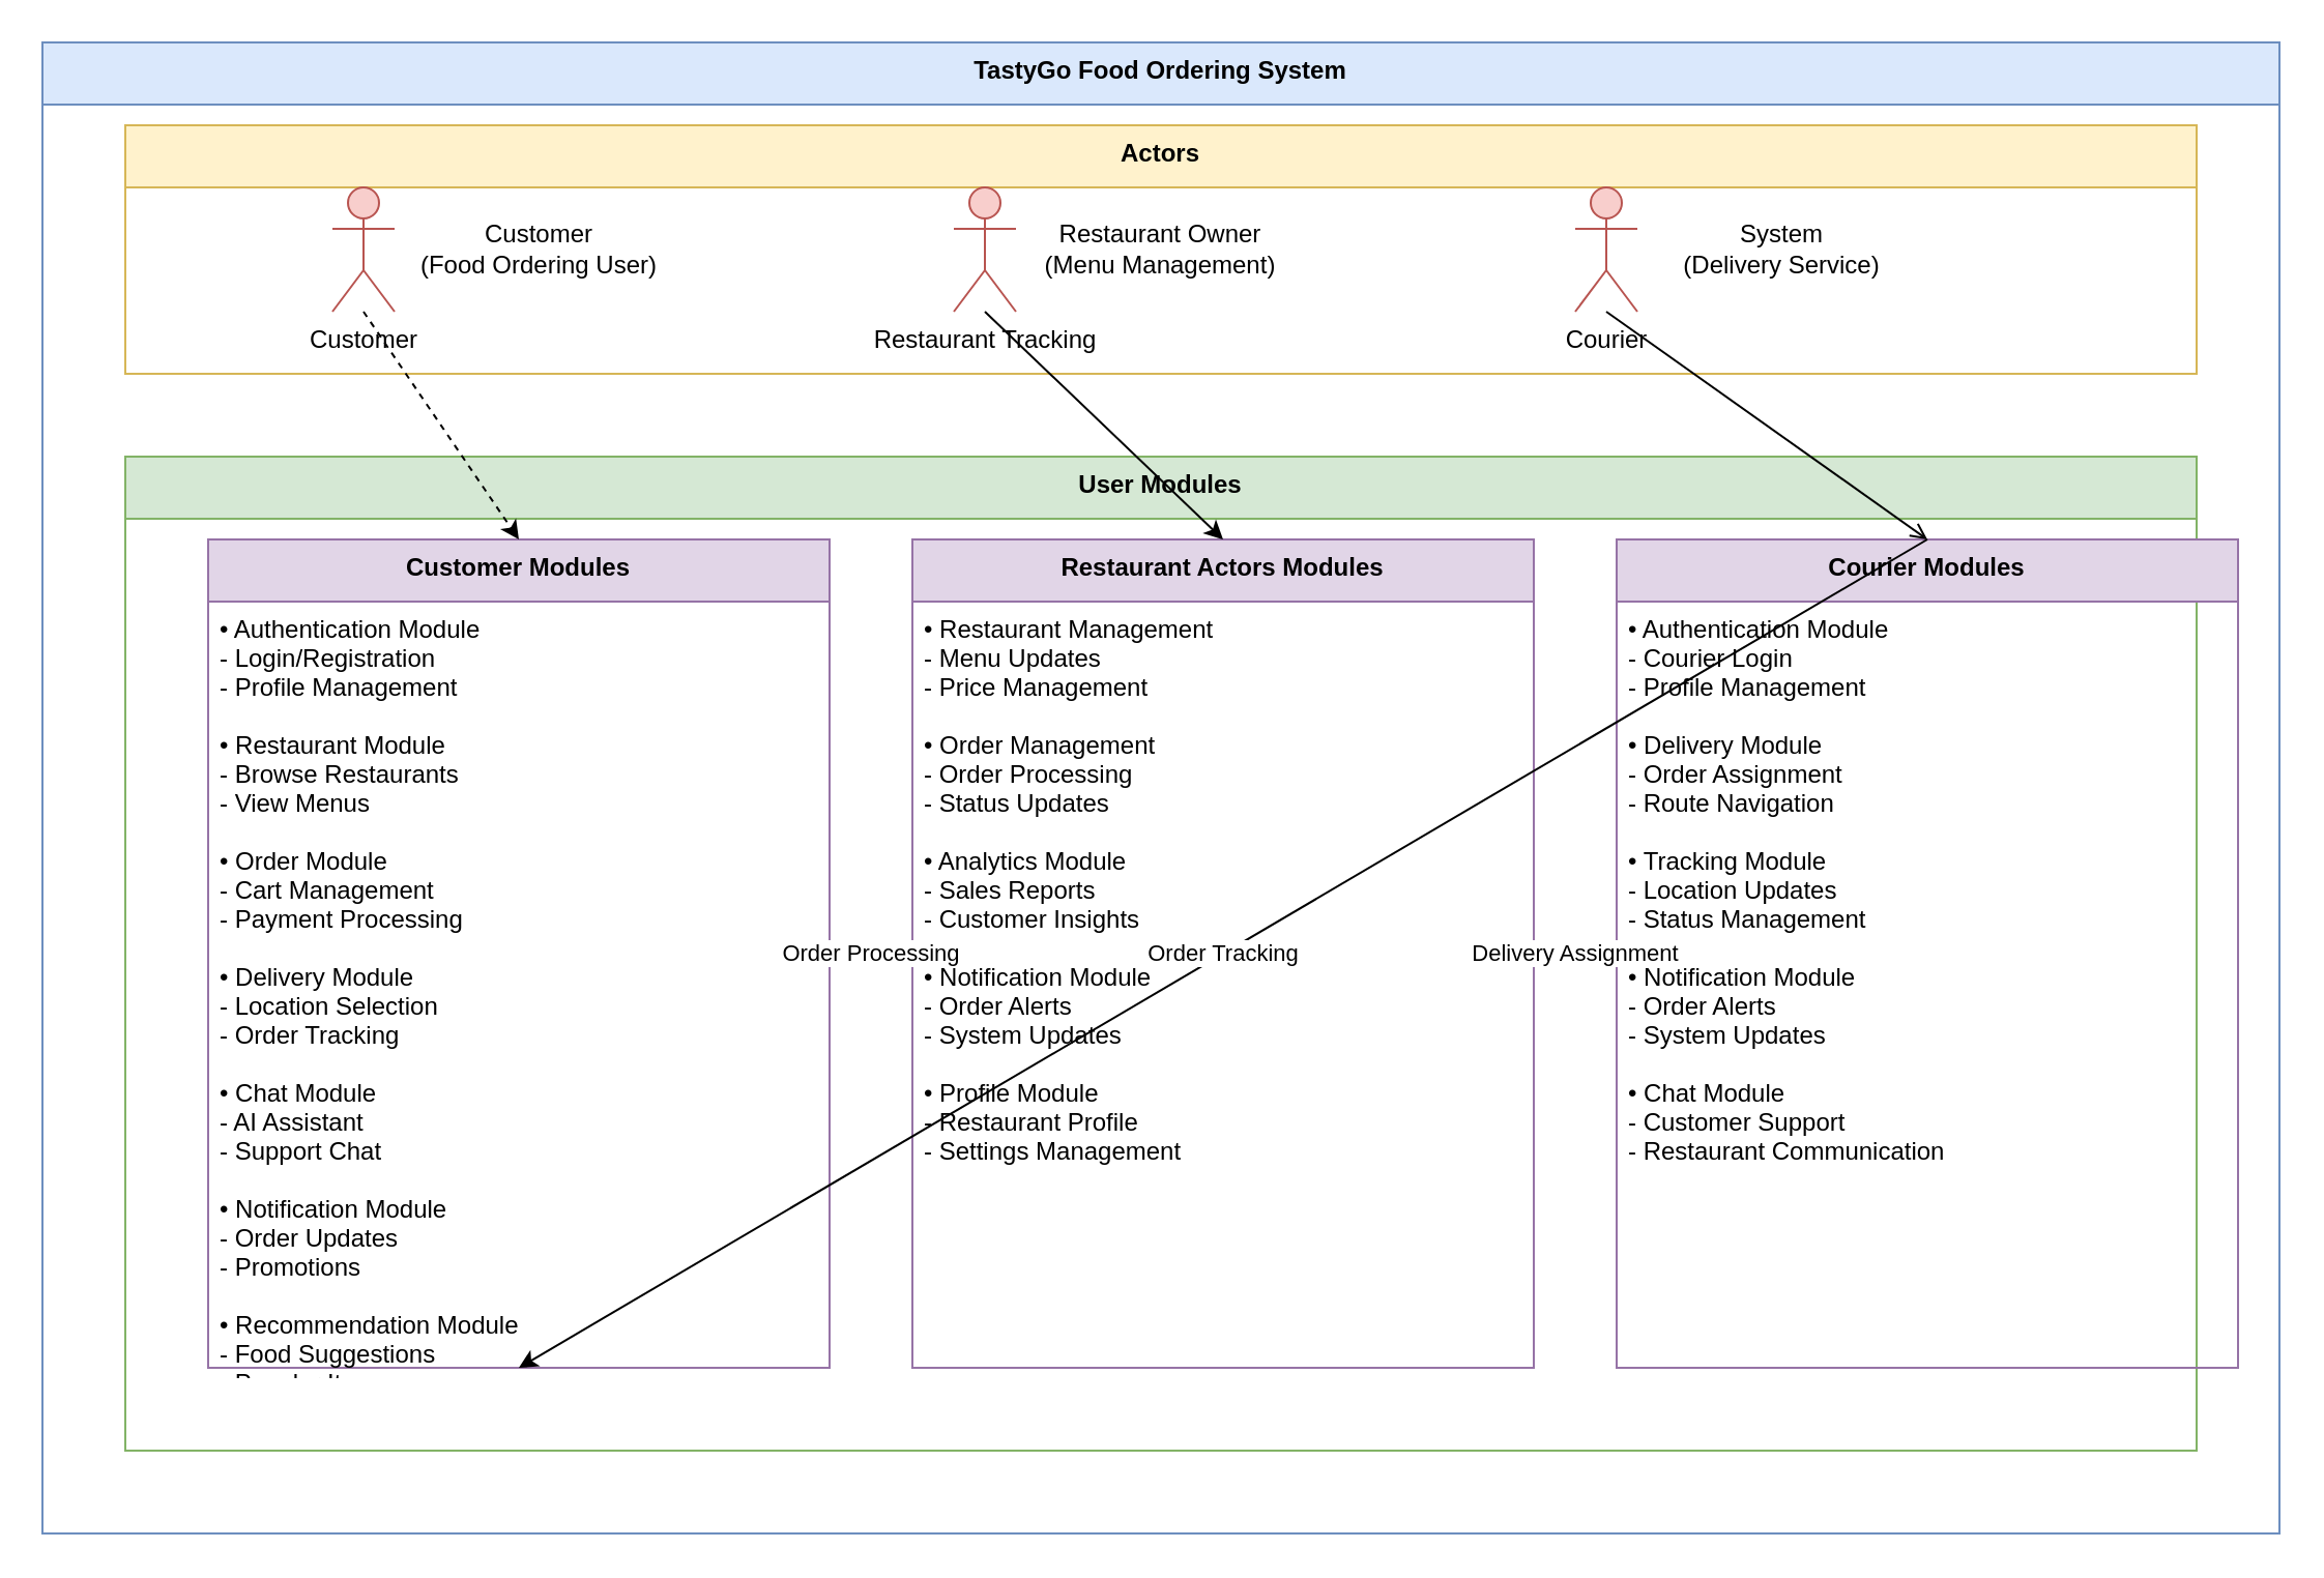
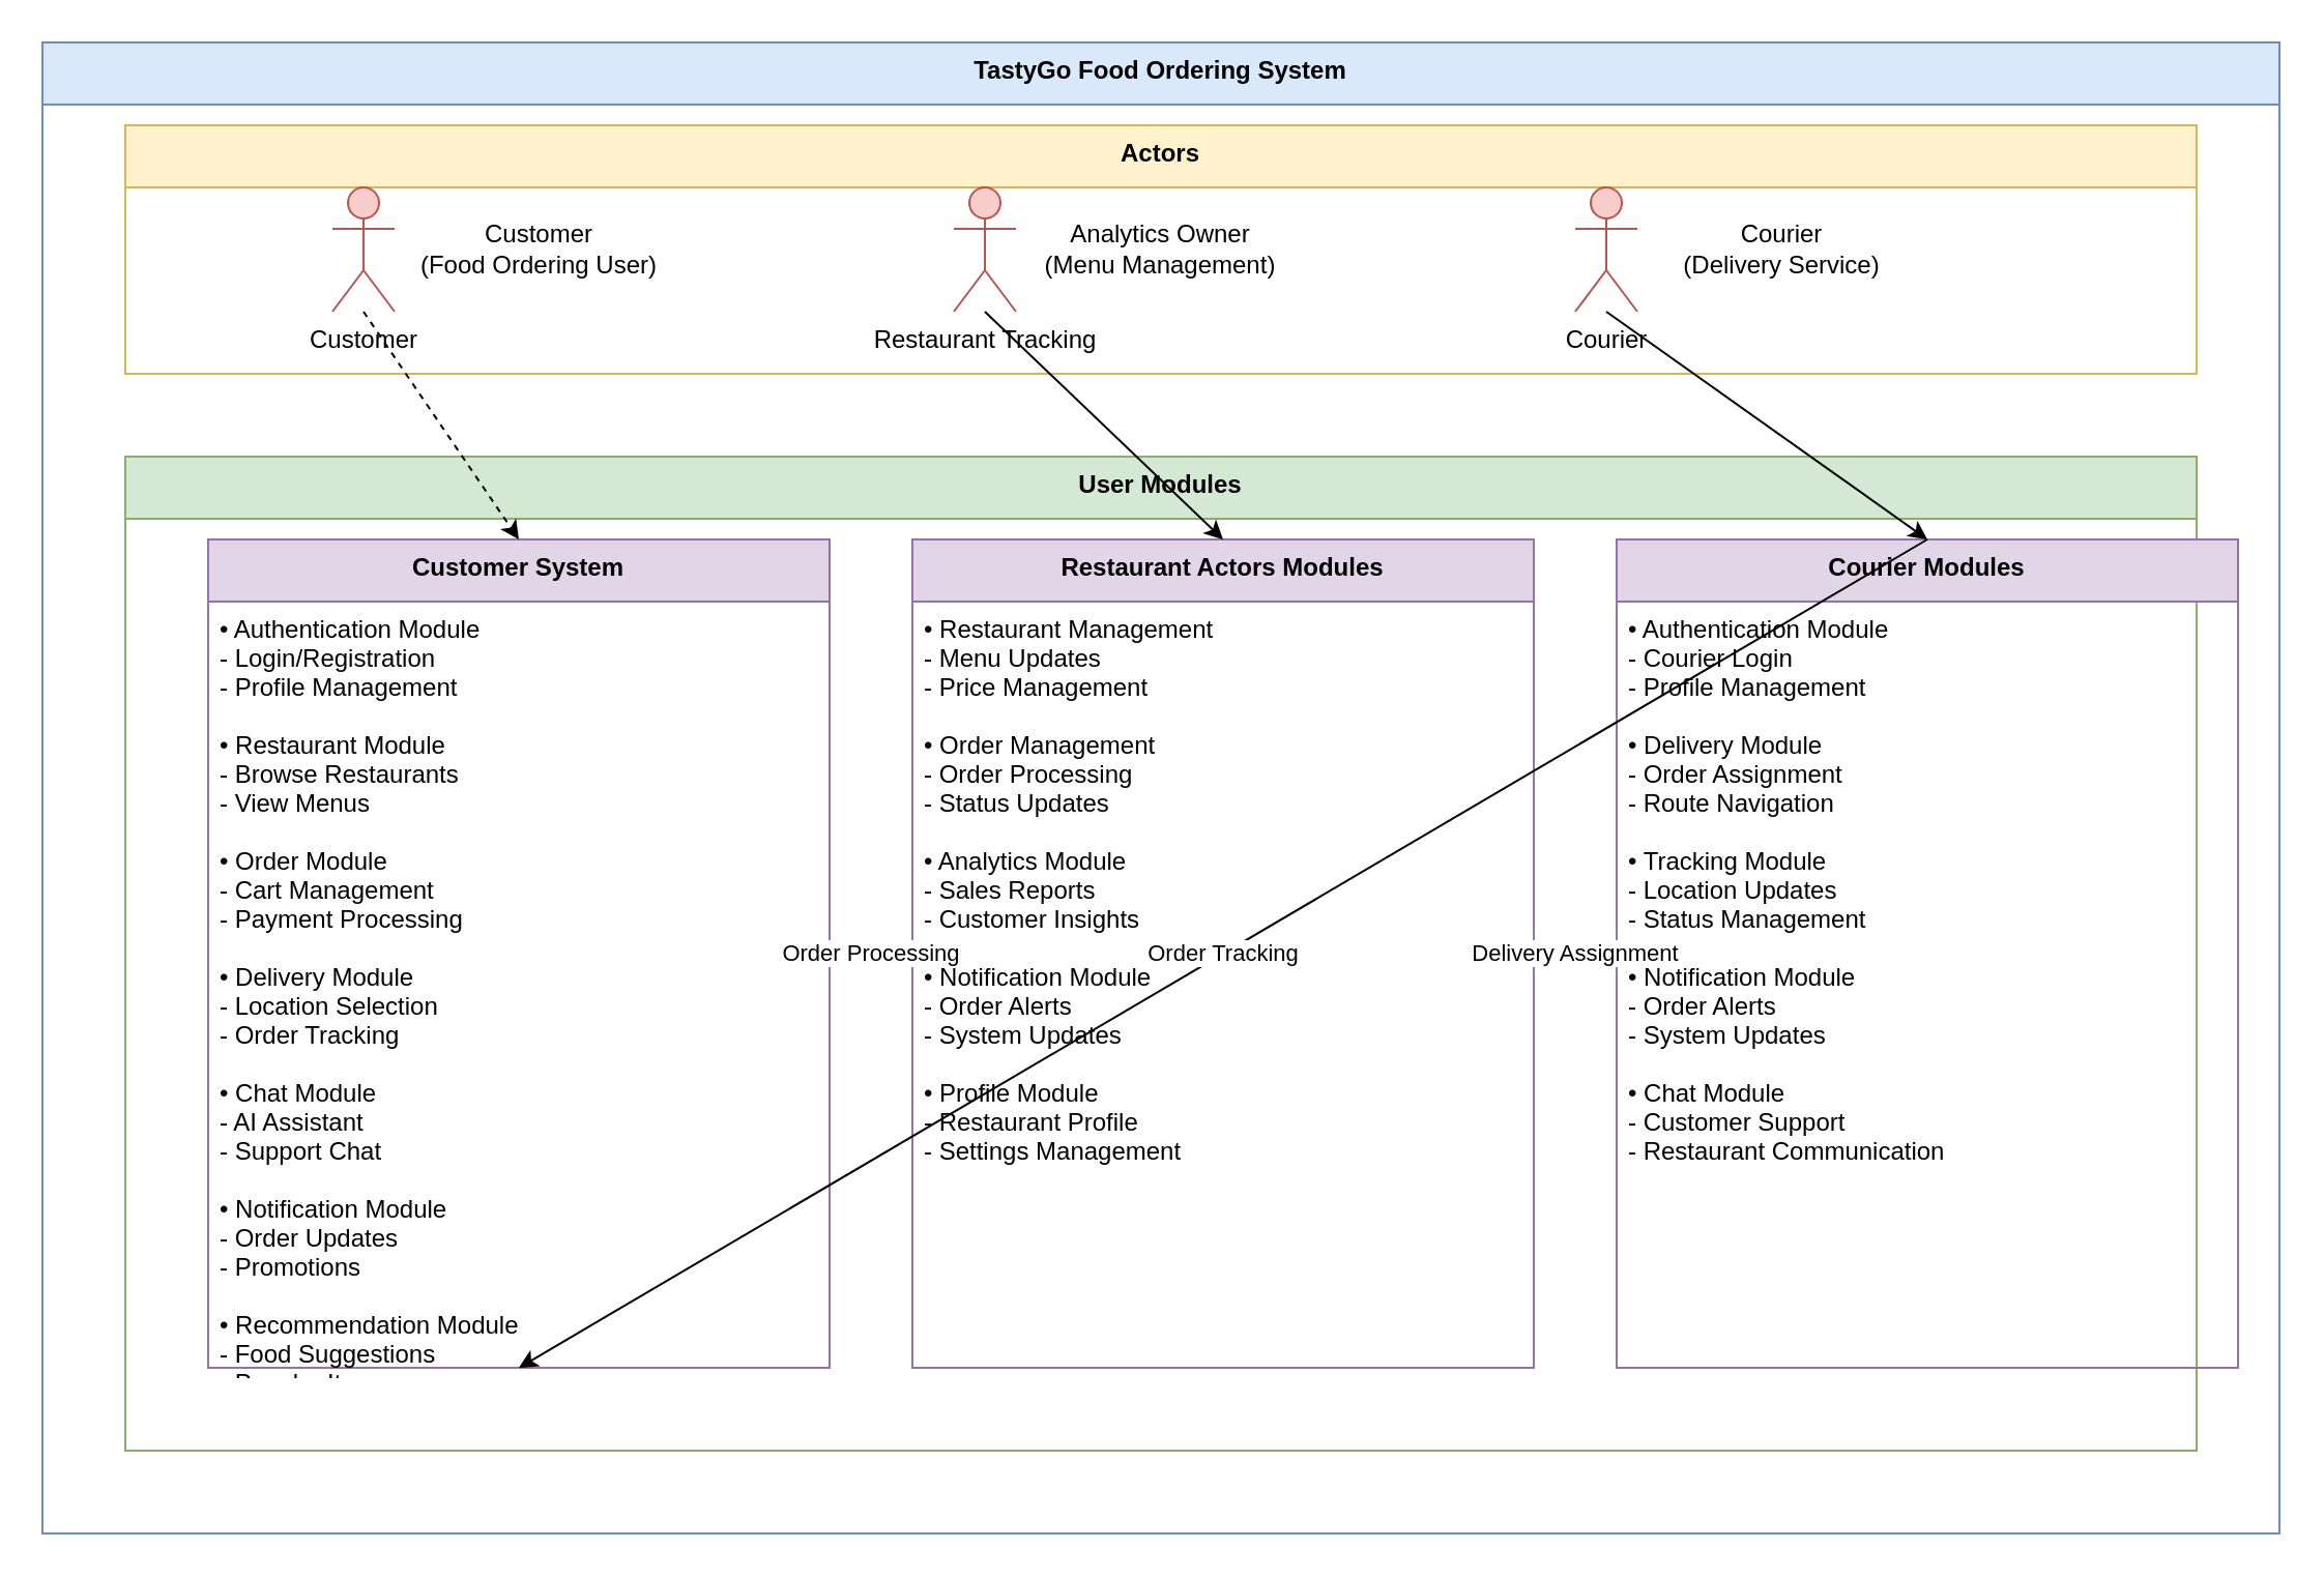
  <mxCell id="0" />
  <mxCell id="1" parent="0" />
  <mxCell id="2" value="TastyGo Food Ordering System" style="swimlane;fontStyle=1;align=center;verticalAlign=top;childLayout=stackLayout;horizontal=1;startSize=30;horizontalStack=0;resizeParent=1;resizeParentMax=0;resizeLast=0;collapsible=1;marginBottom=0;fillColor=#dae8fc;strokeColor=#6c8ebf;" vertex="1" parent="1"><mxGeometry x="20" y="20" width="1080" height="720" as="geometry" /></mxCell>
  <mxCell id="3" value="Actors" style="swimlane;fontStyle=1;align=center;verticalAlign=top;childLayout=stackLayout;horizontal=1;startSize=30;horizontalStack=0;resizeParent=1;resizeParentMax=0;resizeLast=0;collapsible=1;marginBottom=0;fillColor=#fff2cc;strokeColor=#d6b656;" vertex="1" parent="2"><mxGeometry x="40" y="40" width="1000" height="120" as="geometry" /></mxCell>
  <mxCell id="4" value="Customer" style="shape=umlActor;verticalLabelPosition=bottom;verticalAlign=top;html=1;outlineConnect=0;fillColor=#f8cecc;strokeColor=#b85450;" vertex="1" parent="3"><mxGeometry x="100" y="30" width="30" height="60" as="geometry" /></mxCell>
  <mxCell id="5" value="Customer&#10;(Food Ordering User)" style="text;strokeColor=none;fillColor=none;align=center;verticalAlign=middle;whiteSpace=wrap;html=1;" vertex="1" parent="3"><mxGeometry x="140" y="40" width="120" height="40" as="geometry" /></mxCell>
  <mxCell id="6" value="Restaurant Tracking" style="shape=umlActor;verticalLabelPosition=bottom;verticalAlign=top;html=1;outlineConnect=0;fillColor=#f8cecc;strokeColor=#b85450;" vertex="1" parent="3"><mxGeometry x="400" y="30" width="30" height="60" as="geometry" /></mxCell>
- <mxCell id="7" value="Restaurant Owner&#10;(Menu Management)" style="text;strokeColor=none;fillColor=none;align=center;verticalAlign=middle;whiteSpace=wrap;html=1;" vertex="1" parent="3"><mxGeometry x="440" y="40" width="120" height="40" as="geometry" /></mxCell>
+ <mxCell id="7" value="Analytics Owner&#10;(Menu Management)" style="text;strokeColor=none;fillColor=none;align=center;verticalAlign=middle;whiteSpace=wrap;html=1;" vertex="1" parent="3"><mxGeometry x="440" y="40" width="120" height="40" as="geometry" /></mxCell>
  <mxCell id="8" value="Courier" style="shape=umlActor;verticalLabelPosition=bottom;verticalAlign=top;html=1;outlineConnect=0;fillColor=#f8cecc;strokeColor=#b85450;" vertex="1" parent="3"><mxGeometry x="700" y="30" width="30" height="60" as="geometry" /></mxCell>
- <mxCell id="9" value="System&#10;(Delivery Service)" style="text;strokeColor=none;fillColor=none;align=center;verticalAlign=middle;whiteSpace=wrap;html=1;" vertex="1" parent="3"><mxGeometry x="740" y="40" width="120" height="40" as="geometry" /></mxCell>
+ <mxCell id="9" value="Courier&#10;(Delivery Service)" style="text;strokeColor=none;fillColor=none;align=center;verticalAlign=middle;whiteSpace=wrap;html=1;" vertex="1" parent="3"><mxGeometry x="740" y="40" width="120" height="40" as="geometry" /></mxCell>
  <mxCell id="10" value="User Modules" style="swimlane;fontStyle=1;align=center;verticalAlign=top;childLayout=stackLayout;horizontal=1;startSize=30;horizontalStack=0;resizeParent=1;resizeParentMax=0;resizeLast=0;collapsible=1;marginBottom=0;fillColor=#d5e8d4;strokeColor=#82b366;" vertex="1" parent="2"><mxGeometry x="40" y="200" width="1000" height="480" as="geometry" /></mxCell>
- <mxCell id="11" value="Customer Modules" style="swimlane;fontStyle=1;align=center;verticalAlign=top;childLayout=stackLayout;horizontal=1;startSize=30;horizontalStack=0;resizeParent=1;resizeParentMax=0;resizeLast=0;collapsible=1;marginBottom=0;fillColor=#e1d5e7;strokeColor=#9673a6;" vertex="1" parent="10"><mxGeometry x="40" y="40" width="300" height="400" as="geometry" /></mxCell>
+ <mxCell id="11" value="Customer System" style="swimlane;fontStyle=1;align=center;verticalAlign=top;childLayout=stackLayout;horizontal=1;startSize=30;horizontalStack=0;resizeParent=1;resizeParentMax=0;resizeLast=0;collapsible=1;marginBottom=0;fillColor=#e1d5e7;strokeColor=#9673a6;" vertex="1" parent="10"><mxGeometry x="40" y="40" width="300" height="400" as="geometry" /></mxCell>
  <mxCell id="12" value="• Authentication Module&#10;  - Login/Registration&#10;  - Profile Management&#10;&#10;• Restaurant Module&#10;  - Browse Restaurants&#10;  - View Menus&#10;&#10;• Order Module&#10;  - Cart Management&#10;  - Payment Processing&#10;&#10;• Delivery Module&#10;  - Location Selection&#10;  - Order Tracking&#10;&#10;• Chat Module&#10;  - AI Assistant&#10;  - Support Chat&#10;&#10;• Notification Module&#10;  - Order Updates&#10;  - Promotions&#10;&#10;• Recommendation Module&#10;  - Food Suggestions&#10;  - Popular Items" style="text;strokeColor=none;fillColor=none;align=left;verticalAlign=top;spacingLeft=4;spacingRight=4;overflow=hidden;rotatable=0;points=[[0,0.5],[1,0.5]];portConstraint=eastwest;" vertex="1" parent="11"><mxGeometry y="30" width="300" height="370" as="geometry" /></mxCell>
  <mxCell id="13" value="Restaurant Actors Modules" style="swimlane;fontStyle=1;align=center;verticalAlign=top;childLayout=stackLayout;horizontal=1;startSize=30;horizontalStack=0;resizeParent=1;resizeParentMax=0;resizeLast=0;collapsible=1;marginBottom=0;fillColor=#e1d5e7;strokeColor=#9673a6;" vertex="1" parent="10"><mxGeometry x="380" y="40" width="300" height="400" as="geometry" /></mxCell>
  <mxCell id="14" value="• Restaurant Management&#10;  - Menu Updates&#10;  - Price Management&#10;&#10;• Order Management&#10;  - Order Processing&#10;  - Status Updates&#10;&#10;• Analytics Module&#10;  - Sales Reports&#10;  - Customer Insights&#10;&#10;• Notification Module&#10;  - Order Alerts&#10;  - System Updates&#10;&#10;• Profile Module&#10;  - Restaurant Profile&#10;  - Settings Management" style="text;strokeColor=none;fillColor=none;align=left;verticalAlign=top;spacingLeft=4;spacingRight=4;overflow=hidden;rotatable=0;points=[[0,0.5],[1,0.5]];portConstraint=eastwest;" vertex="1" parent="13"><mxGeometry y="30" width="300" height="370" as="geometry" /></mxCell>
  <mxCell id="15" value="Courier Modules" style="swimlane;fontStyle=1;align=center;verticalAlign=top;childLayout=stackLayout;horizontal=1;startSize=30;horizontalStack=0;resizeParent=1;resizeParentMax=0;resizeLast=0;collapsible=1;marginBottom=0;fillColor=#e1d5e7;strokeColor=#9673a6;" vertex="1" parent="10"><mxGeometry x="720" y="40" width="300" height="400" as="geometry" /></mxCell>
  <mxCell id="16" value="• Authentication Module&#10;  - Courier Login&#10;  - Profile Management&#10;&#10;• Delivery Module&#10;  - Order Assignment&#10;  - Route Navigation&#10;&#10;• Tracking Module&#10;  - Location Updates&#10;  - Status Management&#10;&#10;• Notification Module&#10;  - Order Alerts&#10;  - System Updates&#10;&#10;• Chat Module&#10;  - Customer Support&#10;  - Restaurant Communication" style="text;strokeColor=none;fillColor=none;align=left;verticalAlign=top;spacingLeft=4;spacingRight=4;overflow=hidden;rotatable=0;points=[[0,0.5],[1,0.5]];portConstraint=eastwest;" vertex="1" parent="15"><mxGeometry y="30" width="300" height="370" as="geometry" /></mxCell>
  <mxCell id="17" value="" style="endArrow=classic;html=1;exitX=0.5;exitY=1;exitDx=0;exitDy=0;entryX=0.5;entryY=0;entryDx=0;entryDy=0;dashed=1;" edge="1" parent="2" source="4" target="11"><mxGeometry width="50" height="50" relative="1" as="geometry"><mxPoint x="540" y="280" as="sourcePoint" /><mxPoint x="590" y="230" as="targetPoint" /></mxGeometry></mxCell>
  <mxCell id="18" value="" style="endArrow=classic;html=1;exitX=0.5;exitY=1;exitDx=0;exitDy=0;entryX=0.5;entryY=0;entryDx=0;entryDy=0;" edge="1" parent="2" source="6" target="13"><mxGeometry width="50" height="50" relative="1" as="geometry"><mxPoint x="540" y="280" as="sourcePoint" /><mxPoint x="590" y="230" as="targetPoint" /></mxGeometry></mxCell>
- <mxCell id="19" value="" style="endArrow=open;html=1;exitX=0.5;exitY=1;exitDx=0;exitDy=0;entryX=0.5;entryY=0;entryDx=0;entryDy=0;" edge="1" parent="2" source="8" target="15"><mxGeometry width="50" height="50" relative="1" as="geometry"><mxPoint x="540" y="280" as="sourcePoint" /><mxPoint x="590" y="230" as="targetPoint" /></mxGeometry></mxCell>
+ <mxCell id="19" value="" style="endArrow=classic;html=1;exitX=0.5;exitY=1;exitDx=0;exitDy=0;entryX=0.5;entryY=0;entryDx=0;entryDy=0;" edge="1" parent="2" source="8" target="15"><mxGeometry width="50" height="50" relative="1" as="geometry"><mxPoint x="540" y="280" as="sourcePoint" /><mxPoint x="590" y="230" as="targetPoint" /></mxGeometry></mxCell>
  <mxCell id="20" value="Order Processing" style="endArrow=classic;html=1;exitX=1;exitY=0.5;exitDx=0;exitDy=0;entryX=0;entryY=0.5;entryDx=0;entryDy=0;" edge="1" parent="2" source="11" target="13"><mxGeometry width="50" height="50" relative="1" as="geometry"><mxPoint x="540" y="280" as="sourcePoint" /><mxPoint x="590" y="230" as="targetPoint" /></mxGeometry></mxCell>
  <mxCell id="21" value="Delivery Assignment" style="endArrow=classic;html=1;exitX=1;exitY=0.5;exitDx=0;exitDy=0;entryX=0;entryY=0.5;entryDx=0;entryDy=0;" edge="1" parent="2" source="13" target="15"><mxGeometry width="50" height="50" relative="1" as="geometry"><mxPoint x="540" y="280" as="sourcePoint" /><mxPoint x="590" y="230" as="targetPoint" /></mxGeometry></mxCell>
  <mxCell id="22" value="Order Tracking" style="endArrow=classic;html=1;exitX=0.5;exitY=0;exitDx=0;exitDy=0;entryX=0.5;entryY=1;entryDx=0;entryDy=0;" edge="1" parent="2" source="15" target="11"><mxGeometry width="50" height="50" relative="1" as="geometry"><mxPoint x="540" y="280" as="sourcePoint" /><mxPoint x="590" y="230" as="targetPoint" /></mxGeometry></mxCell>
